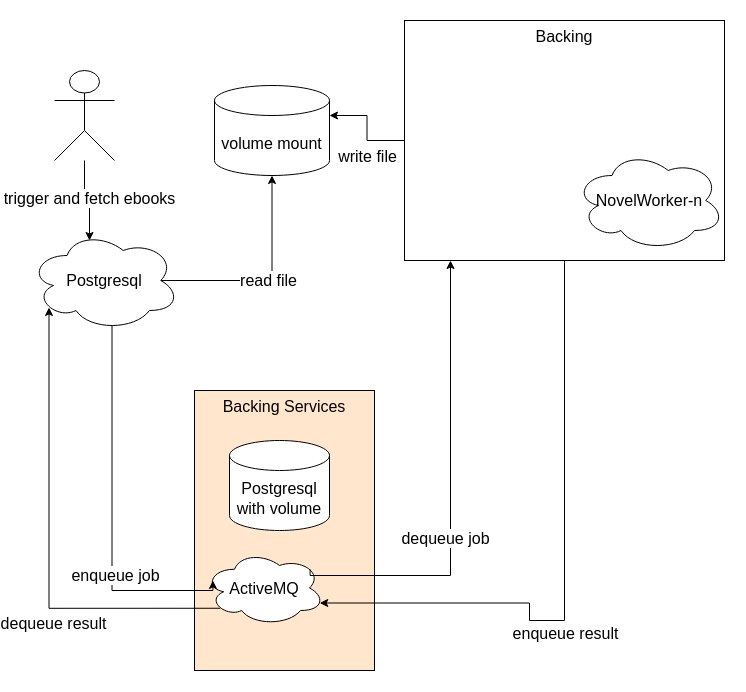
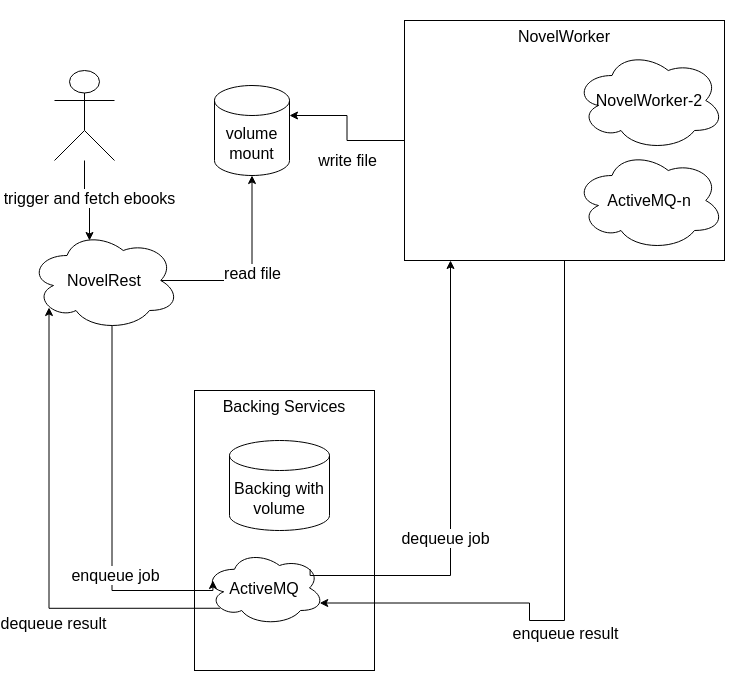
  <mxCell id="0" />
  <mxCell id="1" parent="0" />
  <mxCell id="2" value="" style="group" parent="1" vertex="1" connectable="0"><mxGeometry x="185" y="390" width="180" height="280" as="geometry" /></mxCell>
- <mxCell id="3" value="Backing Services" style="rounded=0;whiteSpace=wrap;html=1;verticalAlign=top;fontSize=16;fillColor=#ffe6cc;" parent="2" vertex="1"><mxGeometry width="180" height="280" as="geometry" /></mxCell>
- <mxCell id="4" value="Postgresql with volume" style="shape=cylinder3;whiteSpace=wrap;html=1;boundedLbl=1;backgroundOutline=1;size=15;fontSize=16;" parent="2" vertex="1"><mxGeometry x="35" y="50" width="100" height="90" as="geometry" /></mxCell>
+ <mxCell id="3" value="Backing Services" style="rounded=0;whiteSpace=wrap;html=1;verticalAlign=top;fontSize=16;" parent="2" vertex="1"><mxGeometry width="180" height="280" as="geometry" /></mxCell>
+ <mxCell id="4" value="Backing with volume" style="shape=cylinder3;whiteSpace=wrap;html=1;boundedLbl=1;backgroundOutline=1;size=15;fontSize=16;" parent="2" vertex="1"><mxGeometry x="35" y="50" width="100" height="90" as="geometry" /></mxCell>
  <mxCell id="5" value="ActiveMQ" style="ellipse;shape=cloud;whiteSpace=wrap;html=1;fontSize=16;" parent="2" vertex="1"><mxGeometry x="10" y="160" width="120" height="75" as="geometry" /></mxCell>
  <mxCell id="6" value="trigger and fetch ebooks" style="edgeStyle=orthogonalEdgeStyle;rounded=0;orthogonalLoop=1;jettySize=auto;html=1;entryX=0.4;entryY=0.1;entryDx=0;entryDy=0;entryPerimeter=0;fontSize=16;" parent="1" source="7" target="10" edge="1"><mxGeometry relative="1" as="geometry" /></mxCell>
  <mxCell id="7" value="" style="shape=umlActor;verticalLabelPosition=bottom;verticalAlign=top;html=1;outlineConnect=0;fontSize=16;" parent="1" vertex="1"><mxGeometry x="45" y="70" width="60" height="90" as="geometry" /></mxCell>
  <mxCell id="8" value="enqueue job" style="edgeStyle=orthogonalEdgeStyle;rounded=0;orthogonalLoop=1;jettySize=auto;html=1;entryX=0.07;entryY=0.4;entryDx=0;entryDy=0;entryPerimeter=0;fontSize=16;exitX=0.55;exitY=0.95;exitDx=0;exitDy=0;exitPerimeter=0;" parent="1" source="10" target="5" edge="1"><mxGeometry x="0.332" y="3" relative="1" as="geometry"><Array as="points"><mxPoint x="103" y="590" /></Array><mxPoint as="offset" /></mxGeometry></mxCell>
  <mxCell id="9" value="read file" style="edgeStyle=orthogonalEdgeStyle;rounded=0;orthogonalLoop=1;jettySize=auto;html=1;entryX=0.5;entryY=1;entryDx=0;entryDy=0;entryPerimeter=0;fontSize=16;exitX=0.875;exitY=0.5;exitDx=0;exitDy=0;exitPerimeter=0;" parent="1" source="10" target="14" edge="1"><mxGeometry relative="1" as="geometry" /></mxCell>
- <mxCell id="10" value="Postgresql" style="ellipse;shape=cloud;whiteSpace=wrap;html=1;fontSize=16;" parent="1" vertex="1"><mxGeometry x="20" y="230" width="150" height="100" as="geometry" /></mxCell>
+ <mxCell id="10" value="NovelRest" style="ellipse;shape=cloud;whiteSpace=wrap;html=1;fontSize=16;" parent="1" vertex="1"><mxGeometry x="20" y="230" width="150" height="100" as="geometry" /></mxCell>
  <mxCell id="11" value="dequeue job" style="edgeStyle=orthogonalEdgeStyle;rounded=0;orthogonalLoop=1;jettySize=auto;html=1;exitX=0.88;exitY=0.25;exitDx=0;exitDy=0;exitPerimeter=0;fontSize=16;" parent="1" source="5" target="18" edge="1"><mxGeometry x="-0.205" y="5" relative="1" as="geometry"><Array as="points"><mxPoint x="441" y="575" /></Array><mxPoint as="offset" /></mxGeometry></mxCell>
  <mxCell id="12" style="edgeStyle=orthogonalEdgeStyle;rounded=0;orthogonalLoop=1;jettySize=auto;html=1;fontSize=16;exitX=0.5;exitY=1;exitDx=0;exitDy=0;entryX=0.96;entryY=0.7;entryDx=0;entryDy=0;entryPerimeter=0;" parent="1" source="18" target="5" edge="1"><mxGeometry relative="1" as="geometry"><mxPoint x="618" y="480" as="targetPoint" /><Array as="points"><mxPoint x="520" y="620" /></Array></mxGeometry></mxCell>
  <mxCell id="13" value="enqueue result" style="edgeLabel;html=1;align=center;verticalAlign=middle;resizable=0;points=[];fontSize=16;" parent="12" vertex="1" connectable="0"><mxGeometry x="-0.241" y="1" relative="1" as="geometry"><mxPoint x="-1.0" y="136.19" as="offset" /></mxGeometry></mxCell>
- <mxCell id="14" value="volume mount" style="shape=cylinder3;whiteSpace=wrap;html=1;boundedLbl=1;backgroundOutline=1;size=15;fontSize=16;" parent="1" vertex="1"><mxGeometry x="205" y="85" width="115" height="90" as="geometry" /></mxCell>
+ <mxCell id="14" value="volume mount" style="shape=cylinder3;whiteSpace=wrap;html=1;boundedLbl=1;backgroundOutline=1;size=15;fontSize=16;" parent="1" vertex="1"><mxGeometry x="205" y="85" width="75" height="90" as="geometry" /></mxCell>
  <mxCell id="15" value="write file" style="edgeStyle=orthogonalEdgeStyle;rounded=0;orthogonalLoop=1;jettySize=auto;html=1;entryX=1;entryY=0;entryDx=0;entryDy=30;entryPerimeter=0;fontSize=16;" parent="1" source="18" target="14" edge="1"><mxGeometry x="-0.167" y="-20" relative="1" as="geometry"><mxPoint x="-20" y="20" as="offset" /></mxGeometry></mxCell>
  <mxCell id="16" value="dequeue result" style="edgeStyle=orthogonalEdgeStyle;rounded=0;orthogonalLoop=1;jettySize=auto;html=1;exitX=0.13;exitY=0.77;exitDx=0;exitDy=0;exitPerimeter=0;entryX=0.13;entryY=0.77;entryDx=0;entryDy=0;entryPerimeter=0;fontSize=16;" parent="1" source="5" target="10" edge="1"><mxGeometry x="-0.293" y="15" relative="1" as="geometry"><mxPoint as="offset" /></mxGeometry></mxCell>
  <mxCell id="17" value="" style="group" parent="1" vertex="1" connectable="0"><mxGeometry x="395" y="20" width="320" height="240" as="geometry" /></mxCell>
- <mxCell id="18" value="Backing" style="rounded=0;whiteSpace=wrap;html=1;fontSize=16;verticalAlign=top;" parent="17" vertex="1"><mxGeometry width="320" height="240" as="geometry" /></mxCell>
- <mxCell id="20" value="&lt;span&gt;NovelWorker-n&lt;/span&gt;" style="ellipse;shape=cloud;whiteSpace=wrap;html=1;fontSize=16;" parent="17" vertex="1"><mxGeometry x="170" y="130" width="150" height="100" as="geometry" /></mxCell>
+ <mxCell id="18" value="NovelWorker" style="rounded=0;whiteSpace=wrap;html=1;fontSize=16;verticalAlign=top;" parent="17" vertex="1"><mxGeometry width="320" height="240" as="geometry" /></mxCell>
+ <mxCell id="19" value="NovelWorker-2" style="ellipse;shape=cloud;whiteSpace=wrap;html=1;fontSize=16;" parent="17" vertex="1"><mxGeometry x="170" y="30" width="150" height="100" as="geometry" /></mxCell>
+ <mxCell id="20" value="&lt;span&gt;ActiveMQ-n&lt;/span&gt;" style="ellipse;shape=cloud;whiteSpace=wrap;html=1;fontSize=16;" parent="17" vertex="1"><mxGeometry x="170" y="130" width="150" height="100" as="geometry" /></mxCell>
